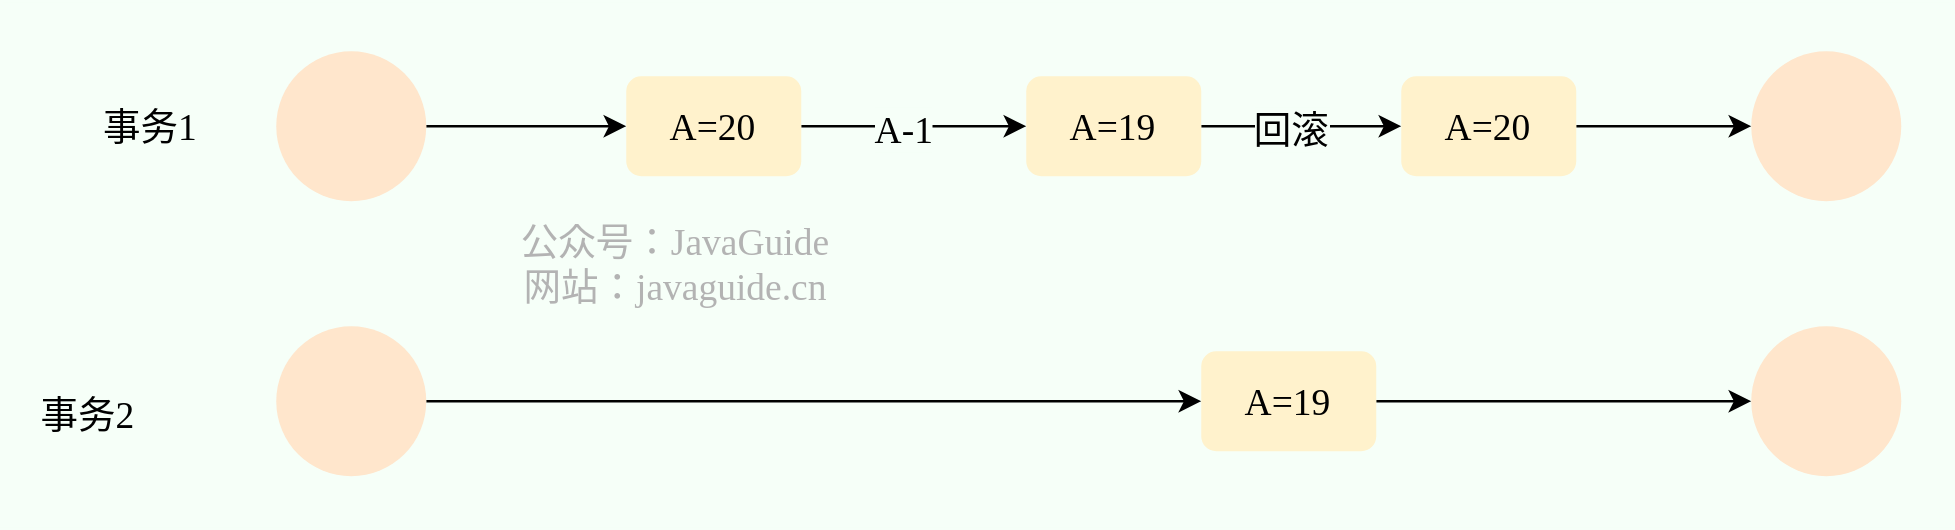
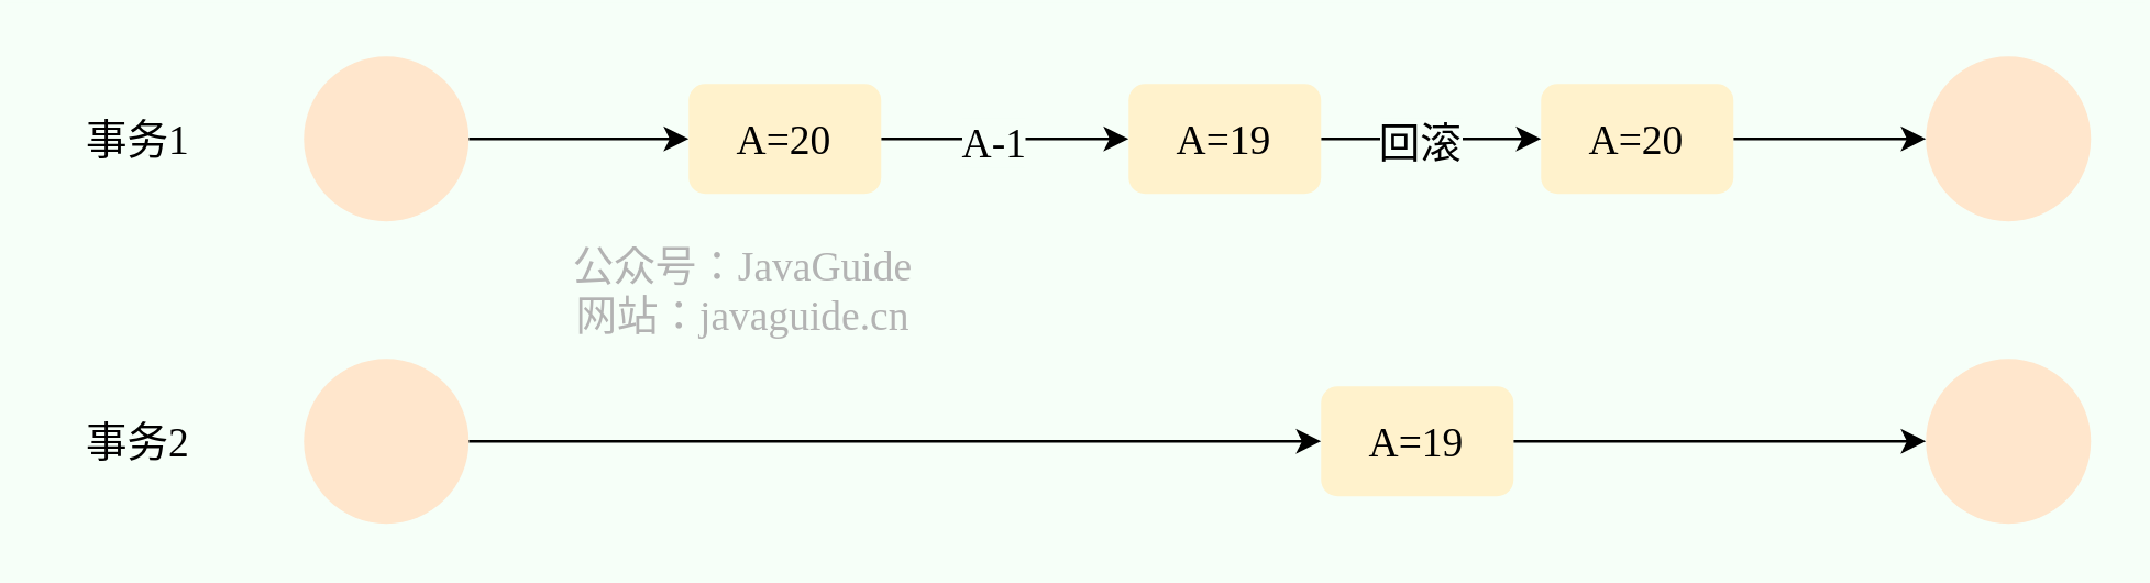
  <mxCell id="0" />
  <mxCell id="1" parent="0" />
  <mxCell id="2" style="edgeStyle=orthogonalEdgeStyle;rounded=0;orthogonalLoop=1;jettySize=auto;html=1;entryX=0;entryY=0.5;entryDx=0;entryDy=0;fontSize=15;fontFamily=JetBrains Mono;fontSource=https%3A%2F%2Ffonts.googleapis.com%2Fcss%3Ffamily%3DJetBrains%2BMono;" parent="1" source="3" target="7" edge="1"><mxGeometry relative="1" as="geometry" /></mxCell>
  <mxCell id="3" value="" style="ellipse;whiteSpace=wrap;html=1;aspect=fixed;fillColor=#ffe6cc;strokeColor=none;fontSize=15;fontFamily=JetBrains Mono;fontSource=https%3A%2F%2Ffonts.googleapis.com%2Fcss%3Ffamily%3DJetBrains%2BMono;" parent="1" vertex="1"><mxGeometry x="110" y="20" width="60" height="60" as="geometry" /></mxCell>
  <mxCell id="4" value="" style="ellipse;whiteSpace=wrap;html=1;aspect=fixed;fillColor=#ffe6cc;strokeColor=none;fontSize=15;fontFamily=JetBrains Mono;fontSource=https%3A%2F%2Ffonts.googleapis.com%2Fcss%3Ffamily%3DJetBrains%2BMono;" parent="1" vertex="1"><mxGeometry x="700" y="20" width="60" height="60" as="geometry" /></mxCell>
  <mxCell id="5" style="edgeStyle=orthogonalEdgeStyle;rounded=0;orthogonalLoop=1;jettySize=auto;html=1;entryX=0;entryY=0.5;entryDx=0;entryDy=0;fontSize=15;fontFamily=JetBrains Mono;fontSource=https%3A%2F%2Ffonts.googleapis.com%2Fcss%3Ffamily%3DJetBrains%2BMono;" parent="1" source="7" target="10" edge="1"><mxGeometry relative="1" as="geometry" /></mxCell>
  <mxCell id="6" value="A-1" style="edgeLabel;html=1;align=center;verticalAlign=middle;resizable=0;points=[];fontSize=15;labelBackgroundColor=#F6FFF8;fontFamily=JetBrains Mono;fontSource=https%3A%2F%2Ffonts.googleapis.com%2Fcss%3Ffamily%3DJetBrains%2BMono;" parent="5" vertex="1" connectable="0"><mxGeometry x="-0.222" y="1" relative="1" as="geometry"><mxPoint x="5" y="1" as="offset" /></mxGeometry></mxCell>
  <mxCell id="7" value="A=20" style="rounded=1;whiteSpace=wrap;html=1;fillColor=#fff2cc;strokeColor=none;fontSize=15;fontFamily=JetBrains Mono;fontSource=https%3A%2F%2Ffonts.googleapis.com%2Fcss%3Ffamily%3DJetBrains%2BMono;" parent="1" vertex="1"><mxGeometry x="250" y="30" width="70" height="40" as="geometry" /></mxCell>
  <mxCell id="8" style="edgeStyle=orthogonalEdgeStyle;rounded=0;orthogonalLoop=1;jettySize=auto;html=1;fontSize=15;" edge="1" parent="1" source="10" target="20"><mxGeometry relative="1" as="geometry" /></mxCell>
  <mxCell id="9" value="回滚" style="edgeLabel;html=1;align=center;verticalAlign=middle;resizable=0;points=[];labelBackgroundColor=#F6FFF8;fontSize=15;" vertex="1" connectable="0" parent="8"><mxGeometry x="-0.275" y="3" relative="1" as="geometry"><mxPoint x="6" y="3" as="offset" /></mxGeometry></mxCell>
  <mxCell id="10" value="A=19" style="rounded=1;whiteSpace=wrap;html=1;fillColor=#fff2cc;strokeColor=none;fontSize=15;fontFamily=JetBrains Mono;fontSource=https%3A%2F%2Ffonts.googleapis.com%2Fcss%3Ffamily%3DJetBrains%2BMono;" parent="1" vertex="1"><mxGeometry x="410" y="30" width="70" height="40" as="geometry" /></mxCell>
- <mxCell id="11" value="事务1" style="text;html=1;strokeColor=none;fillColor=none;align=center;verticalAlign=middle;whiteSpace=wrap;rounded=0;fontSize=15;fontFamily=JetBrains Mono;fontSource=https%3A%2F%2Ffonts.googleapis.com%2Fcss%3Ffamily%3DJetBrains%2BMono;" parent="1" vertex="1"><mxGeometry x="30" y="35" width="60" height="30" as="geometry" /></mxCell>
- <mxCell id="12" value="事务2" style="text;html=1;strokeColor=none;fillColor=none;align=center;verticalAlign=middle;whiteSpace=wrap;rounded=0;fontSize=15;fontFamily=JetBrains Mono;fontSource=https%3A%2F%2Ffonts.googleapis.com%2Fcss%3Ffamily%3DJetBrains%2BMono;" parent="1" vertex="1"><mxGeometry x="5" y="150" width="60" height="30" as="geometry" /></mxCell>
+ <mxCell id="11" value="事务1" style="text;html=1;strokeColor=none;fillColor=none;align=center;verticalAlign=middle;whiteSpace=wrap;rounded=0;fontSize=15;fontFamily=JetBrains Mono;fontSource=https%3A%2F%2Ffonts.googleapis.com%2Fcss%3Ffamily%3DJetBrains%2BMono;" parent="1" vertex="1"><mxGeometry x="20" y="35" width="60" height="30" as="geometry" /></mxCell>
+ <mxCell id="12" value="事务2" style="text;html=1;strokeColor=none;fillColor=none;align=center;verticalAlign=middle;whiteSpace=wrap;rounded=0;fontSize=15;fontFamily=JetBrains Mono;fontSource=https%3A%2F%2Ffonts.googleapis.com%2Fcss%3Ffamily%3DJetBrains%2BMono;" parent="1" vertex="1"><mxGeometry x="20" y="145" width="60" height="30" as="geometry" /></mxCell>
  <mxCell id="13" style="edgeStyle=orthogonalEdgeStyle;rounded=0;orthogonalLoop=1;jettySize=auto;html=1;entryX=0;entryY=0.5;entryDx=0;entryDy=0;fontSize=15;" edge="1" parent="1" source="14" target="16"><mxGeometry relative="1" as="geometry" /></mxCell>
  <mxCell id="14" value="" style="ellipse;whiteSpace=wrap;html=1;aspect=fixed;fillColor=#ffe6cc;strokeColor=none;fontSize=15;fontFamily=JetBrains Mono;fontSource=https%3A%2F%2Ffonts.googleapis.com%2Fcss%3Ffamily%3DJetBrains%2BMono;" parent="1" vertex="1"><mxGeometry x="110" y="130" width="60" height="60" as="geometry" /></mxCell>
  <mxCell id="15" style="edgeStyle=orthogonalEdgeStyle;rounded=0;orthogonalLoop=1;jettySize=auto;html=1;entryX=0;entryY=0.5;entryDx=0;entryDy=0;fontSize=15;fontFamily=JetBrains Mono;fontSource=https%3A%2F%2Ffonts.googleapis.com%2Fcss%3Ffamily%3DJetBrains%2BMono;" parent="1" source="16" target="17" edge="1"><mxGeometry relative="1" as="geometry" /></mxCell>
  <mxCell id="16" value="A=19" style="rounded=1;whiteSpace=wrap;html=1;fillColor=#fff2cc;strokeColor=none;fontSize=15;fontFamily=JetBrains Mono;fontSource=https%3A%2F%2Ffonts.googleapis.com%2Fcss%3Ffamily%3DJetBrains%2BMono;" parent="1" vertex="1"><mxGeometry x="480" y="140" width="70" height="40" as="geometry" /></mxCell>
  <mxCell id="17" value="" style="ellipse;whiteSpace=wrap;html=1;aspect=fixed;fillColor=#ffe6cc;strokeColor=none;fontSize=15;fontFamily=JetBrains Mono;fontSource=https%3A%2F%2Ffonts.googleapis.com%2Fcss%3Ffamily%3DJetBrains%2BMono;" parent="1" vertex="1"><mxGeometry x="700" y="130" width="60" height="60" as="geometry" /></mxCell>
  <mxCell id="18" value="公众号：JavaGuide&lt;br style=&quot;font-size: 15px;&quot;&gt;网站：javaguide.cn" style="text;html=1;strokeColor=none;fillColor=none;align=center;verticalAlign=middle;whiteSpace=wrap;rounded=0;labelBackgroundColor=none;fontSize=15;fontColor=#B3B3B3;rotation=0;sketch=1;fontFamily=JetBrains Mono;fontSource=https%3A%2F%2Ffonts.googleapis.com%2Fcss%3Ffamily%3DJetBrains%2BMono;" parent="1" vertex="1"><mxGeometry x="180" y="100" width="180" height="10" as="geometry" /></mxCell>
  <mxCell id="19" style="edgeStyle=orthogonalEdgeStyle;rounded=0;orthogonalLoop=1;jettySize=auto;html=1;fontSize=15;" edge="1" parent="1" source="20" target="4"><mxGeometry relative="1" as="geometry" /></mxCell>
  <mxCell id="20" value="A=20" style="rounded=1;whiteSpace=wrap;html=1;fillColor=#fff2cc;strokeColor=none;fontSize=15;fontFamily=JetBrains Mono;fontSource=https%3A%2F%2Ffonts.googleapis.com%2Fcss%3Ffamily%3DJetBrains%2BMono;" vertex="1" parent="1"><mxGeometry x="560" y="30" width="70" height="40" as="geometry" /></mxCell>
